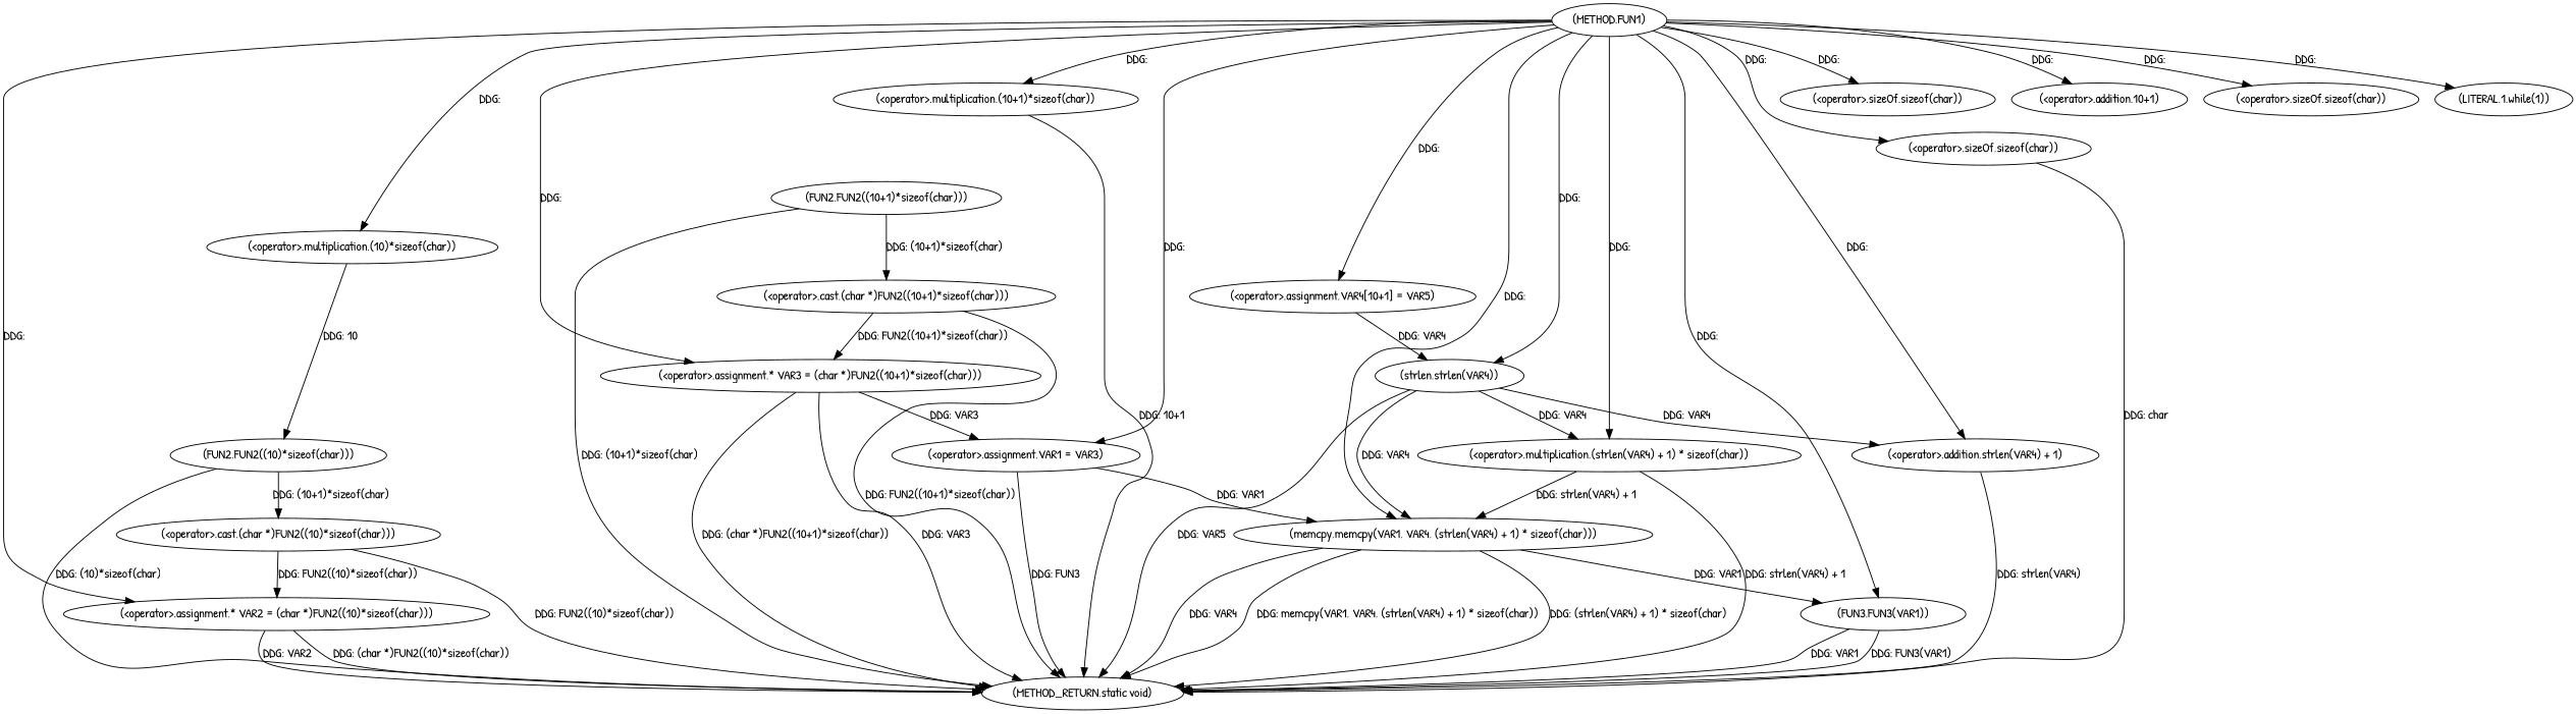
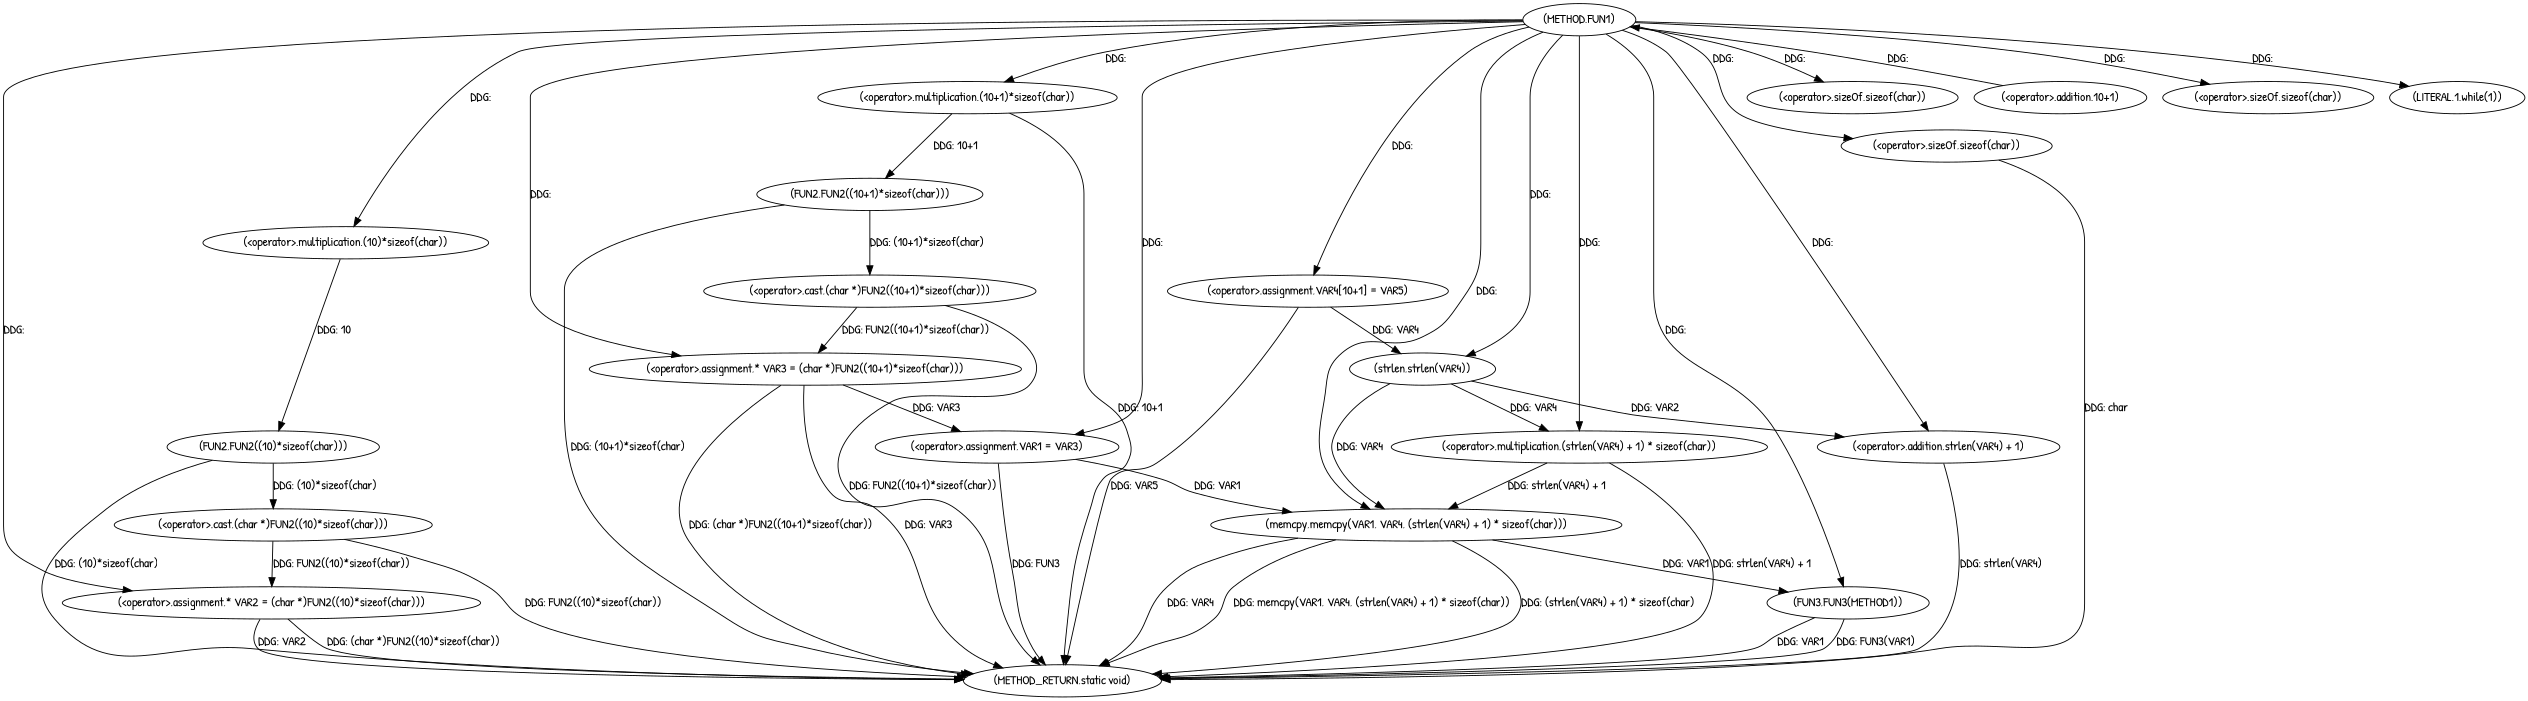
  digraph {
    fontname="Patrick Hand"
    node [fontname="Patrick Hand"]
    edge [fontname="Patrick Hand"]
    n1 [label="(METHOD,FUN1)"]
    n2 [label="(<operator>.assignment,* VAR2 = (char *)FUN2((10)*sizeof(char)))"]
    n3 [label="(<operator>.multiplication,(10)*sizeof(char))"]
    n4 [label="(<operator>.sizeOf,sizeof(char))"]
    n5 [label="(<operator>.assignment,* VAR3 = (char *)FUN2((10+1)*sizeof(char)))"]
    n6 [label="(<operator>.multiplication,(10+1)*sizeof(char))"]
    n7 [label="(<operator>.addition,10+1)"]
    n8 [label="(<operator>.sizeOf,sizeof(char))"]
    n9 [label="(LITERAL,1,while(1))"]
    n10 [label="(<operator>.assignment,VAR1 = VAR3)"]
    n11 [label="(<operator>.assignment,VAR4[10+1] = VAR5)"]
    n12 [label="(memcpy,memcpy(VAR1, VAR4, (strlen(VAR4) + 1) * sizeof(char)))"]
    n13 [label="(<operator>.multiplication,(strlen(VAR4) + 1) * sizeof(char))"]
    n14 [label="(<operator>.addition,strlen(VAR4) + 1)"]
    n15 [label="(strlen,strlen(VAR4))"]
    n16 [label="(<operator>.sizeOf,sizeof(char))"]
-   n17 [label="(FUN3,FUN3(VAR1))"]
+   n17 [label="(FUN3,FUN3(METHOD1))"]
    n18 [label="(METHOD_RETURN,static void)"]
    n19 [label="(FUN2,FUN2((10)*sizeof(char)))"]
    n20 [label="(FUN2,FUN2((10+1)*sizeof(char)))"]
    n21 [label="(<operator>.cast,(char *)FUN2((10)*sizeof(char)))"]
    n22 [label="(<operator>.cast,(char *)FUN2((10+1)*sizeof(char)))"]
    n1 -> n2 [label="DDG: "]
    n1 -> n3 [label="DDG: "]
    n1 -> n4 [label="DDG: "]
    n1 -> n5 [label="DDG: "]
    n1 -> n6 [label="DDG: "]
-   n1 -> n7 [label="DDG: "]
+   n7 -> n1 [label="DDG: "]
    n1 -> n8 [label="DDG: "]
    n1 -> n9 [label="DDG: "]
    n1 -> n10 [label="DDG: "]
    n1 -> n11 [label="DDG: "]
    n1 -> n12 [label="DDG: "]
    n1 -> n13 [label="DDG: "]
    n1 -> n14 [label="DDG: "]
    n1 -> n15 [label="DDG: "]
    n1 -> n16 [label="DDG: "]
    n1 -> n17 [label="DDG: "]
    n2 -> n18 [label="DDG: VAR2"]
    n2 -> n18 [label="DDG: (char *)FUN2((10)*sizeof(char))"]
    n3 -> n19 [label="DDG: 10"]
    n5 -> n10 [label="DDG: VAR3"]
    n5 -> n18 [label="DDG: VAR3"]
    n5 -> n18 [label="DDG: (char *)FUN2((10+1)*sizeof(char))"]
    n6 -> n18 [label="DDG: 10+1"]
+   n6 -> n20 [label="DDG: 10+1"]
    n10 -> n12 [label="DDG: VAR1"]
    n10 -> n18 [label="DDG: FUN3"]
    n11 -> n15 [label="DDG: VAR4"]
-   n15 -> n18 [label="DDG: VAR5"]
+   n11 -> n18 [label="DDG: VAR5"]
    n12 -> n17 [label="DDG: VAR1"]
    n12 -> n18 [label="DDG: (strlen(VAR4) + 1) * sizeof(char)"]
    n12 -> n18 [label="DDG: VAR4"]
    n12 -> n18 [label="DDG: memcpy(VAR1, VAR4, (strlen(VAR4) + 1) * sizeof(char))"]
    n13 -> n12 [label="DDG: strlen(VAR4) + 1"]
    n13 -> n18 [label="DDG: strlen(VAR4) + 1"]
    n14 -> n18 [label="DDG: strlen(VAR4)"]
    n15 -> n12 [label="DDG: VAR4"]
    n15 -> n13 [label="DDG: VAR4"]
-   n15 -> n14 [label="DDG: VAR4"]
+   n15 -> n14 [label="DDG: VAR2"]
    n16 -> n18 [label="DDG: char"]
    n17 -> n18 [label="DDG: VAR1"]
    n17 -> n18 [label="DDG: FUN3(VAR1)"]
    n19 -> n18 [label="DDG: (10)*sizeof(char)"]
-   n19 -> n21 [label="DDG: (10+1)*sizeof(char)"]
+   n19 -> n21 [label="DDG: (10)*sizeof(char)"]
    n20 -> n18 [label="DDG: (10+1)*sizeof(char)"]
    n20 -> n22 [label="DDG: (10+1)*sizeof(char)"]
    n21 -> n2 [label="DDG: FUN2((10)*sizeof(char))"]
    n21 -> n18 [label="DDG: FUN2((10)*sizeof(char))"]
    n22 -> n5 [label="DDG: FUN2((10+1)*sizeof(char))"]
    n22 -> n18 [label="DDG: FUN2((10+1)*sizeof(char))"]
  }
